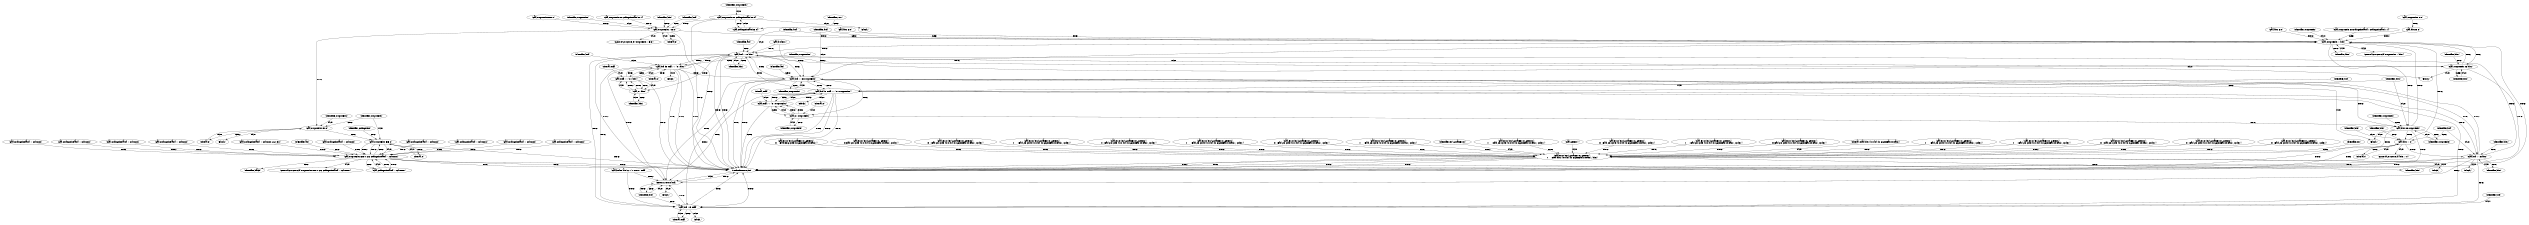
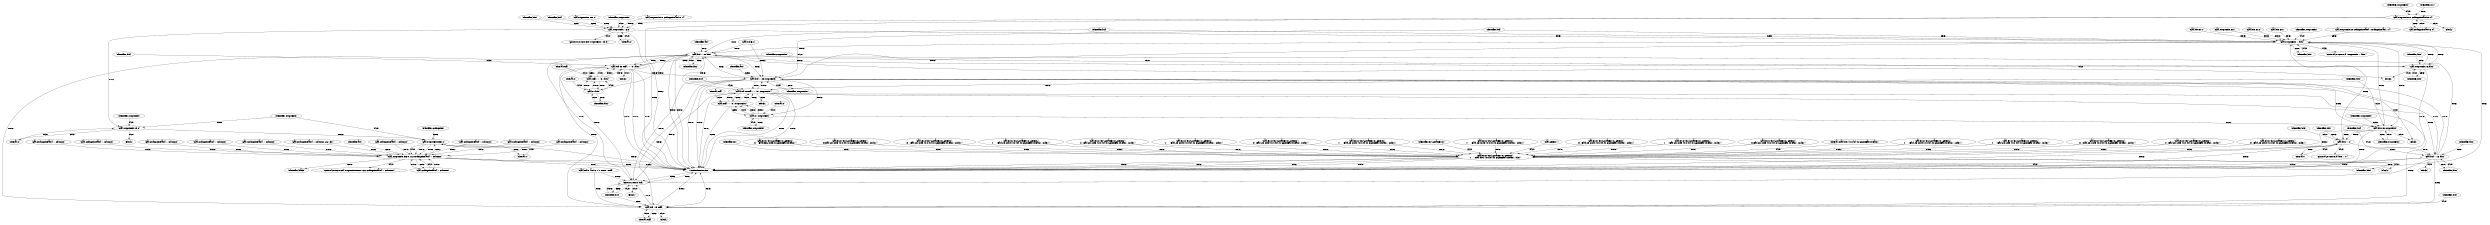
  digraph {
    n1 [label="(Call,outputBits = codingLine[a0i = 0])"]
    n2 [label="(Call,outputBits >= 8)"]
    n3 [label="(Call,codingLine[a0i = 0])"]
    n4 [label="(Block,)"]
    n5 [label="(MethodReturn,int)"]
    n6 [label="(Call,outputBits -= 8)"]
    n7 [label="(Call,outputBits > bits)"]
    n8 [label="(ControlStructure,if (outputBits >= 8))"]
    n9 [label="(Literal,8)"]
    n10 [label="(Return,return buf;)"]
    n11 [label="(Call,outputBits == 0)"]
    n12 [label="(Literal,8)"]
    n13 [label="(Block,)"]
    n14 [label="(Call,buf <<= bits)"]
    n15 [label="(Call,buf <<= outputBits)"]
    n16 [label="(Call,bits -= outputBits)"]
    n17 [label="(Call,outputBits -= bits)"]
    n18 [label="(Identifier,bits)"]
    n19 [label="(ControlStructure,if (outputBits > bits))"]
    n20 [label="(Call,outputBits == 0 && codingLine[a0i] < columns)"]
    n21 [label="(Literal,0)"]
    n22 [label="(ControlStructure,if (outputBits == 0 && codingLine[a0i] < columns))"]
    n23 [label="(Call,codingLine[a0i] < columns)"]
    n24 [label="(Identifier,black)"]
    n25 [label="(Call,buf |= 0xff >> (8 - bits))"]
    n26 [label="(Call,buf ^= 0xff)"]
    n27 [label="(Call,8 - bits)"]
    n28 [label="(Identifier,bits)"]
    n29 [label="(Block,)"]
    n30 [label="(Call,buf |= 0xff >> (8 - outputBits))"]
    n31 [label="(Call,buf <<= bits)"]
    n32 [label="(Call,8 - outputBits)"]
    n33 [label="(Block,)"]
    n34 [label="(Identifier,outputBits)"]
    n35 [label="(Call,error(errSyntaxError, getPos(),\n\t      \"Bad bits {0:04x} in CCITTFax stream\", bits))"]
    n36 [label="(Call,bits > 0)"]
    n37 [label="(Identifier,outputBits)"]
    n38 [label="(Identifier,bits)"]
    n39 [label="(Call,0xff >> (8 - bits))"]
    n40 [label="(Block,)"]
    n41 [label="(Literal,0xff)"]
    n42 [label="(Block,)"]
    n43 [label="(Block,)"]
    n44 [label="(Identifier,buf)"]
    n45 [label="(Identifier,bits)"]
    n46 [label="(Call,0xff >> (8 - outputBits))"]
    n47 [label="(Block,)"]
    n48 [label="(Identifier,bits)"]
    n49 [label="(Block,)"]
    n50 [label="(Identifier,outputBits)"]
    n51 [label="(Identifier,bits)"]
    n52 [label="(Block,)"]
    n53 [label="(ControlStructure,if (bits > 0))"]
    n54 [label="(Literal,0)"]
    n55 [label="(Identifier,buf)"]
    n56 [label="(Identifier,codingLine)"]
    n57 [label="(Identifier,buf)"]
    n58 [label="(Call,bits = 8)"]
    n59 [label="(Call,error(errSyntaxError, getPos(),\n\t      \"Bad 2D code {0:04x} in CCITTFax stream\", code1))"]
    n60 [label="(Identifier,bits)"]
    n61 [label="(Call,outputBits == 0)"]
    n62 [label="(Call,codingLine[a0i] < columns)"]
    n63 [label="(Call,bits = 0)"]
    n64 [label="(Call,error(errSyntaxError, getPos(),\n\t\t  \"Bad 2D code {0:04x} in CCITTFax stream\", code1))"]
    n65 [label="(Call,codingLine[a0i] < columns)"]
    n66 [label="(Call,error(errSyntaxError, getPos(),\n\t\t  \"Bad 2D code {0:04x} in CCITTFax stream\", code1))"]
    n67 [label="(Identifier,outputBits)"]
    n68 [label="(Identifier,buf)"]
    n69 [label="(Call,buf = (a0i & 1) ? 0x00 : 0xff)"]
    n70 [label="(Call,error(errSyntaxError, getPos(),\n\t\t  \"Bad 2D code {0:04x} in CCITTFax stream\", code1))"]
    n71 [label="(Identifier,outputBits)"]
    n72 [label="(Call,outputBits = codingLine[a0i] - codingLine[a0i - 1])"]
    n73 [label="(Call,codingLine[a0i] < columns)"]
    n74 [label="(Identifier,err)"]
    n75 [label="(Call,codingLine[a0i] < columns)"]
    n76 [label="(Call,error(errSyntaxError, getPos(),\n\t\t    \"Bad RTC code in CCITTFax stream\"))"]
    n77 [label="(Call,codingLine[a0i] < columns)"]
    n78 [label="(Identifier,a0i)"]
    n79 [label="(Call,error(errSyntaxError, getPos(),\n\t\t\"Bad 2D code {0:04x} in CCITTFax stream\", code1))"]
    n80 [label="(Call,codingLine[a0i] < columns)"]
    n81 [label="(Identifier,outputBits)"]
    n82 [label="(Call,error(errSyntaxError, getPos(),\n\t\t  \"Bad 2D code {0:04x} in CCITTFax stream\", code1))"]
    n83 [label="(Call,error(errSyntaxError, getPos(),\n\t      \"Bad 2D code {0:04x} in CCITTFax stream\", code1))"]
    n84 [label="(Identifier,bits)"]
    n85 [label="(Call,codingLine[a0i] < columns)"]
    n86 [label="(Call,buf = 0)"]
    n87 [label="(Call,error(errSyntaxError, getPos(),\n\t\t  \"Bad 2D code {0:04x} in CCITTFax stream\", code1))"]
    n88 [label="(Identifier,outputBits)"]
    n89 [label="(Call,error(errSyntaxError, getPos(),\n\t      \"Bad 2D code {0:04x} in CCITTFax stream\", code1))"]
    n90 [label="(Identifier,bits)"]
    n91 [label="(Identifier,outputBits)"]
    n92 [label="(Identifier,bits)"]
    n93 [label="(Literal,0xff)"]
    n94 [label="(Identifier,buf)"]
    n95 [label="(Identifier,a0i)"]
    n96 [label="(Identifier,buf)"]
    n97 [label="(Call,error(errSyntaxError, getPos(),\n\t\t  \"Bad 2D code {0:04x} in CCITTFax stream\", code1))"]
    n98 [label="(Literal,8)"]
    n99 [label="(Identifier,buf)"]
    n100 [label="(Call,error(errSyntaxError, getPos(),\n\t      \"Bad 2D code {0:04x} in CCITTFax stream\", code1))"]
    n101 [label="(Identifier,bits)"]
    n102 [label="(Identifier,errSyntaxError)"]
    n103 [label="(Call,error(errSyntaxError, getPos(),\n\t      \"Bad 2D code {0:04x} in CCITTFax stream\", code1))"]
    n104 [label="(Call,codingLine[a0i] < columns)"]
    n105 [label="(Identifier,row)"]
    n106 [label="(Call,codingLine[a0i] < columns && !err)"]
    n107 [label="(Call,outputBits = codingLine[a0i = 1])"]
    n108 [label="(Identifier,outputBits)"]
    n109 [label="(Literal,8)"]
    n110 [label="(Call,getPos())"]
    n111 [label="(Literal,0xff)"]
    n112 [label="(Call,error(errSyntaxError, getPos(),\n\t\t  \"Bad 2D code {0:04x} in CCITTFax stream\", code1))"]
    n113 [label="(Call,bits = 0)"]
    n114 [label="(Call,error(errSyntaxError, getPos(),\n\t      \"Bad 2D code {0:04x} in CCITTFax stream\", code1))"]
    n115 [label="(Call,error(errSyntaxError, getPos(),\n\t\t\"Bad 2D code {0:04x} in CCITTFax stream\", code1))"]
    n116 [label="(Identifier,a0i)"]
    n117 [label="(Identifier,buf)"]
    n118 [label="(Identifier,bits)"]
    n119 [label="(Literal,\"Bad bits {0:04x} in CCITTFax stream\")"]
    n120 [label="(Call,error(errSyntaxError, getPos(),\n\t      \"Bad 2D code {0:04x} in CCITTFax stream\", code1))"]
    n121 [label="(Call,outputBits = 0)"]
    n122 [label="(Call,codingLine[a0i] < columns)"]
    n123 [label="(Identifier,outputBits)"]
    n1 -> n2 [label="DDG: "]
    n1 -> n3 [label="CFG: "]
    n1 -> n4 [label="AST: "]
    n1 -> n5 [label="DDG: "]
    n2 -> n5 [label="DDG: "]
    n2 -> n6 [label="DDG: "]
    n2 -> n7 [label="DDG: "]
    n2 -> n8 [label="AST: "]
    n2 -> n9 [label="CFG: "]
    n3 -> n1 [label="AST: "]
-   n5 -> n10 [label="AST: "]
+   n5 -> n10 [label="CFG: "]
    n6 -> n11 [label="DDG: "]
    n6 -> n12 [label="CFG: "]
    n6 -> n13 [label="AST: "]
    n7 -> n5 [label="DDG: "]
    n7 -> n14 [label="DDG: "]
    n7 -> n15 [label="DDG: "]
    n7 -> n16 [label="DDG: "]
    n7 -> n17 [label="DDG: "]
    n7 -> n18 [label="CFG: "]
    n7 -> n19 [label="AST: "]
    n9 -> n2 [label="AST: "]
    n10 -> n5 [label="DDG: "]
    n10 -> n43 [label="AST: "]
    n10 -> n44 [label="CFG: "]
    n11 -> n5 [label="DDG: "]
    n11 -> n20 [label="AST: "]
    n11 -> n20 [label="DDG: "]
    n11 -> n20 [label="DDG: "]
    n11 -> n21 [label="CFG: "]
    n12 -> n6 [label="AST: "]
    n14 -> n5 [label="DDG: "]
    n14 -> n5 [label="DDG: "]
    n14 -> n10 [label="DDG: "]
    n14 -> n15 [label="DDG: "]
    n14 -> n17 [label="DDG: "]
    n14 -> n25 [label="DDG: "]
    n14 -> n26 [label="DDG: "]
    n14 -> n27 [label="DDG: "]
    n14 -> n28 [label="CFG: "]
    n14 -> n29 [label="AST: "]
    n15 -> n5 [label="DDG: "]
    n15 -> n5 [label="DDG: "]
    n15 -> n10 [label="DDG: "]
    n15 -> n14 [label="DDG: "]
    n15 -> n16 [label="DDG: "]
    n15 -> n26 [label="DDG: "]
    n15 -> n30 [label="DDG: "]
    n15 -> n31 [label="DDG: "]
    n15 -> n32 [label="DDG: "]
    n15 -> n33 [label="AST: "]
    n15 -> n34 [label="CFG: "]
    n16 -> n5 [label="DDG: "]
    n16 -> n7 [label="DDG: "]
    n16 -> n33 [label="AST: "]
    n16 -> n35 [label="DDG: "]
    n16 -> n36 [label="DDG: "]
    n16 -> n37 [label="CFG: "]
    n17 -> n5 [label="DDG: "]
    n17 -> n7 [label="DDG: "]
    n17 -> n29 [label="AST: "]
    n17 -> n38 [label="CFG: "]
    n18 -> n7 [label="AST: "]
    n20 -> n5 [label="DDG: "]
    n20 -> n5 [label="DDG: "]
    n20 -> n5 [label="DDG: "]
    n20 -> n11 [label="CFG: "]
    n20 -> n22 [label="AST: "]
    n20 -> n23 [label="CFG: "]
    n20 -> n24 [label="CFG: "]
    n21 -> n11 [label="AST: "]
    n23 -> n20 [label="AST: "]
    n23 -> n20 [label="DDG: "]
    n23 -> n20 [label="DDG: "]
    n25 -> n5 [label="DDG: "]
    n25 -> n5 [label="DDG: "]
    n25 -> n5 [label="DDG: "]
    n25 -> n10 [label="DDG: "]
    n25 -> n14 [label="DDG: "]
    n25 -> n15 [label="DDG: "]
    n25 -> n26 [label="DDG: "]
    n25 -> n39 [label="CFG: "]
    n25 -> n40 [label="AST: "]
    n26 -> n5 [label="DDG: "]
    n26 -> n5 [label="DDG: "]
    n26 -> n10 [label="DDG: "]
    n26 -> n41 [label="CFG: "]
    n26 -> n42 [label="AST: "]
    n27 -> n39 [label="AST: "]
    n27 -> n39 [label="DDG: "]
    n27 -> n39 [label="DDG: "]
    n27 -> n45 [label="CFG: "]
    n28 -> n14 [label="AST: "]
    n30 -> n5 [label="DDG: "]
    n30 -> n5 [label="DDG: "]
    n30 -> n5 [label="DDG: "]
    n30 -> n10 [label="DDG: "]
    n30 -> n14 [label="DDG: "]
    n30 -> n15 [label="DDG: "]
    n30 -> n26 [label="DDG: "]
    n30 -> n31 [label="DDG: "]
    n30 -> n46 [label="CFG: "]
    n30 -> n47 [label="AST: "]
    n31 -> n5 [label="DDG: "]
    n31 -> n5 [label="DDG: "]
    n31 -> n10 [label="DDG: "]
    n31 -> n14 [label="DDG: "]
    n31 -> n15 [label="DDG: "]
    n31 -> n26 [label="DDG: "]
    n31 -> n48 [label="CFG: "]
    n31 -> n49 [label="AST: "]
    n32 -> n16 [label="DDG: "]
    n32 -> n46 [label="AST: "]
    n32 -> n46 [label="DDG: "]
    n32 -> n46 [label="DDG: "]
    n32 -> n50 [label="CFG: "]
    n34 -> n15 [label="AST: "]
    n35 -> n5 [label="DDG: "]
    n35 -> n5 [label="DDG: "]
    n35 -> n5 [label="DDG: "]
    n35 -> n5 [label="DDG: "]
    n35 -> n51 [label="CFG: "]
    n35 -> n52 [label="AST: "]
    n36 -> n5 [label="DDG: "]
    n36 -> n5 [label="DDG: "]
    n36 -> n7 [label="DDG: "]
    n36 -> n31 [label="DDG: "]
    n36 -> n53 [label="AST: "]
    n36 -> n54 [label="CFG: "]
    n37 -> n16 [label="AST: "]
    n38 -> n17 [label="AST: "]
-   n39 -> n5 [label="DDG: "]
    n39 -> n25 [label="AST: "]
    n39 -> n25 [label="DDG: "]
    n39 -> n25 [label="DDG: "]
    n39 -> n27 [label="CFG: "]
    n41 -> n26 [label="AST: "]
    n44 -> n10 [label="AST: "]
    n44 -> n10 [label="DDG: "]
    n44 -> n26 [label="CFG: "]
    n45 -> n27 [label="AST: "]
    n46 -> n5 [label="CFG: "]
    n46 -> n30 [label="AST: "]
    n46 -> n30 [label="DDG: "]
    n46 -> n30 [label="DDG: "]
    n46 -> n32 [label="CFG: "]
    n48 -> n31 [label="AST: "]
    n50 -> n32 [label="AST: "]
    n51 -> n35 [label="AST: "]
    n54 -> n36 [label="AST: "]
    n55 -> n2 [label="CFG: "]
    n56 -> n11 [label="CFG: "]
    n57 -> n30 [label="AST: "]
    n58 -> n7 [label="DDG: "]
    n59 -> n35 [label="DDG: "]
    n60 -> n17 [label="CFG: "]
    n61 -> n2 [label="DDG: "]
    n62 -> n20 [label="DDG: "]
    n63 -> n7 [label="DDG: "]
    n64 -> n35 [label="DDG: "]
    n65 -> n20 [label="DDG: "]
    n66 -> n35 [label="DDG: "]
    n67 -> n7 [label="AST: "]
    n68 -> n7 [label="CFG: "]
    n68 -> n15 [label="AST: "]
    n69 -> n10 [label="DDG: "]
    n69 -> n26 [label="DDG: "]
    n70 -> n35 [label="DDG: "]
    n71 -> n17 [label="AST: "]
    n71 -> n25 [label="CFG: "]
    n72 -> n7 [label="CFG: "]
    n73 -> n20 [label="DDG: "]
    n74 -> n35 [label="CFG: "]
    n75 -> n20 [label="DDG: "]
    n76 -> n35 [label="DDG: "]
    n77 -> n20 [label="DDG: "]
    n78 -> n15 [label="CFG: "]
    n79 -> n35 [label="DDG: "]
    n80 -> n20 [label="DDG: "]
    n81 -> n2 [label="AST: "]
    n82 -> n35 [label="DDG: "]
    n83 -> n35 [label="DDG: "]
    n84 -> n16 [label="AST: "]
    n84 -> n30 [label="CFG: "]
    n85 -> n20 [label="DDG: "]
    n86 -> n14 [label="DDG: "]
    n86 -> n15 [label="DDG: "]
    n87 -> n35 [label="DDG: "]
    n88 -> n6 [label="CFG: "]
    n88 -> n11 [label="AST: "]
    n89 -> n35 [label="DDG: "]
    n90 -> n36 [label="CFG: "]
    n91 -> n1 [label="AST: "]
    n92 -> n31 [label="CFG: "]
    n93 -> n39 [label="AST: "]
    n94 -> n26 [label="AST: "]
    n95 -> n14 [label="CFG: "]
    n96 -> n7 [label="CFG: "]
    n96 -> n14 [label="AST: "]
    n97 -> n35 [label="DDG: "]
    n98 -> n32 [label="AST: "]
    n99 -> n25 [label="AST: "]
    n100 -> n35 [label="DDG: "]
    n101 -> n36 [label="AST: "]
    n102 -> n35 [label="AST: "]
    n103 -> n35 [label="DDG: "]
    n104 -> n20 [label="DDG: "]
-   n105 -> n3 [label="CFG: "]
+   n105 -> n1 [label="CFG: "]
    n106 -> n20 [label="DDG: "]
    n107 -> n2 [label="DDG: "]
    n108 -> n6 [label="AST: "]
    n109 -> n27 [label="AST: "]
    n110 -> n35 [label="AST: "]
    n111 -> n46 [label="AST: "]
    n112 -> n35 [label="DDG: "]
    n113 -> n7 [label="DDG: "]
    n114 -> n35 [label="DDG: "]
    n115 -> n35 [label="DDG: "]
    n116 -> n20 [label="CFG: "]
    n117 -> n31 [label="AST: "]
    n117 -> n36 [label="CFG: "]
    n118 -> n2 [label="CFG: "]
    n119 -> n35 [label="AST: "]
    n120 -> n35 [label="DDG: "]
-   n121 -> n58 [label="DDG: "]
+   n121 -> n7 [label="DDG: "]
    n122 -> n20 [label="DDG: "]
    n123 -> n16 [label="CFG: "]
  }
